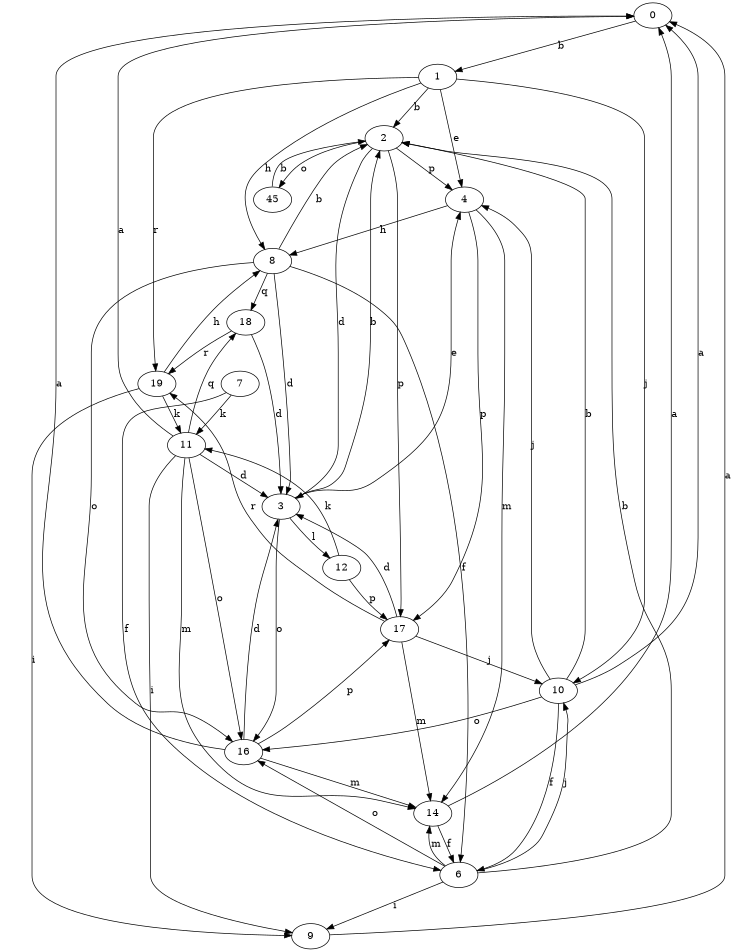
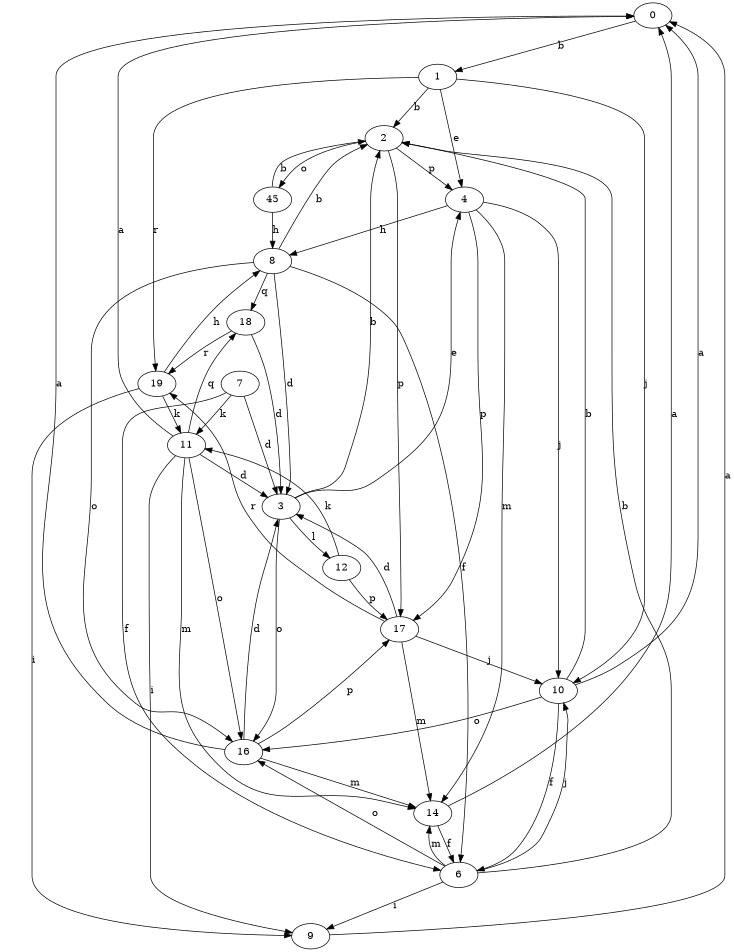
  strict digraph {
    0
    1
    2
    4
    8
    10
    19
    3
    n9 [label=45]
    17
    14
    7
    6
    11
    16
    18
    9
    12
    0 -> 1 [label=b]
    1 -> 2 [label=b]
    1 -> 4 [label=e]
-   1 -> 8 [label=h]
+   n9 -> 8 [label=h]
    1 -> 10 [label=j]
    1 -> 19 [label=r]
    2 -> 4 [label=p]
-   2 -> 3 [label=d]
+   7 -> 3 [label=d]
    2 -> n9 [label=o]
    2 -> 17 [label=p]
    4 -> 8 [label=h]
-   10 -> 4 [label=j]
+   4 -> 10 [label=j]
    4 -> 17 [label=p]
    4 -> 14 [label=m]
    8 -> 2 [label=b]
    8 -> 3 [label=d]
    8 -> 6 [label=f]
    8 -> 16 [label=o]
    8 -> 18 [label=q]
    10 -> 0 [label=a]
    10 -> 2 [label=b]
    10 -> 6 [label=f]
    10 -> 16 [label=o]
    19 -> 8 [label=h]
    19 -> 11 [label=k]
    19 -> 9 [label=i]
    3 -> 2 [label=b]
    3 -> 4 [label=e]
    3 -> 16 [label=o]
    3 -> 12 [label=l]
    n9 -> 2 [label=b]
    17 -> 10 [label=j]
    17 -> 19 [label=r]
    17 -> 3 [label=d]
    17 -> 14 [label=m]
    14 -> 0 [label=a]
    14 -> 6 [label=f]
    7 -> 6 [label=f]
    7 -> 11 [label=k]
    6 -> 2 [label=b]
    6 -> 10 [label=j]
    6 -> 14 [label=m]
    6 -> 16 [label=o]
    6 -> 9 [label=i]
    11 -> 0 [label=a]
    11 -> 3 [label=d]
    11 -> 14 [label=m]
    11 -> 16 [label=o]
    11 -> 18 [label=q]
    11 -> 9 [label=i]
    16 -> 0 [label=a]
    16 -> 3 [label=d]
    16 -> 17 [label=p]
    16 -> 14 [label=m]
    18 -> 19 [label=r]
    18 -> 3 [label=d]
    9 -> 0 [label=a]
    12 -> 17 [label=p]
    12 -> 11 [label=k]
  }
